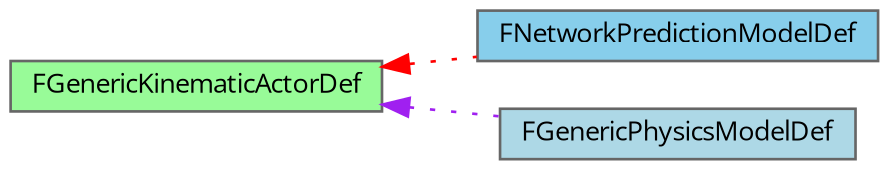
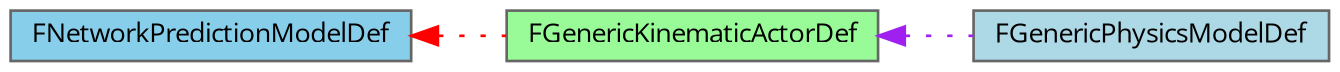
  digraph {
    fontname="Open Sans"
    rankdir=LR
    node [color=grey40 fontname="Open Sans" fontsize=10 shape=box style=filled]
    edge [dir=back fontname="Open Sans" fontsize=10 labelfontname=Helvetica labelfontsize=10 style=dotted]
    n1 [fillcolor=skyblue height=0.2 label=FNetworkPredictionModelDef width=0.4]
    n2 [fillcolor=palegreen height=0.2 label=FGenericKinematicActorDef width=0.4]
    n3 [fillcolor=lightblue height=0.2 label=FGenericPhysicsModelDef width=0.4]
-   n2 -> n1 [color=red]
+   n1 -> n2 [color=red]
    n2 -> n3 [color=purple]
  }
